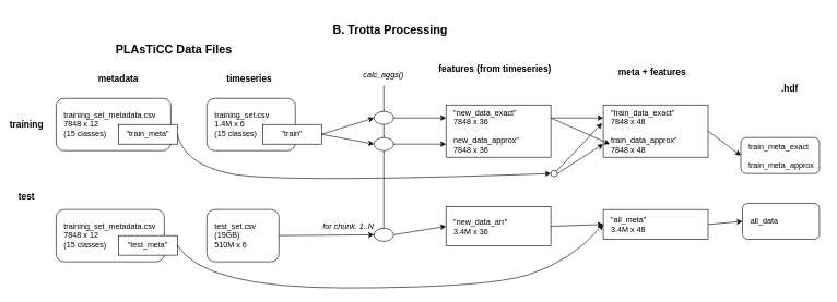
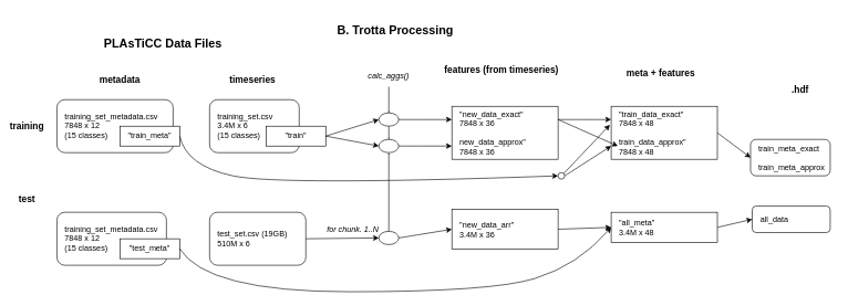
  <mxCell id="0" />
  <mxCell id="1" parent="0" />
  <mxCell id="2" value="&lt;span&gt;training_set_metadata.csv&lt;/span&gt;&lt;br&gt;&lt;span&gt;7848 x 12&lt;/span&gt;&lt;br&gt;&lt;div&gt;&lt;span&gt;(15 classes)&lt;/span&gt;&lt;/div&gt;" style="rounded=1;whiteSpace=wrap;html=1;align=left;comic=0;spacingLeft=10;" parent="1" vertex="1"><mxGeometry x="85" y="150" width="175" height="80" as="geometry" /></mxCell>
  <mxCell id="3" value="&quot;train_meta&quot;" style="rounded=0;whiteSpace=wrap;html=1;" parent="1" vertex="1"><mxGeometry x="180" y="190" width="90" height="30" as="geometry" /></mxCell>
- <mxCell id="4" value="&lt;span&gt;training_set.csv&lt;/span&gt;&lt;br&gt;&lt;span&gt;1.4M x 6&lt;/span&gt;&lt;br&gt;&lt;div&gt;(15 classes)&lt;/div&gt;" style="rounded=1;whiteSpace=wrap;html=1;align=left;glass=0;shadow=0;comic=0;spacingLeft=10;" parent="1" vertex="1"><mxGeometry x="315" y="150" width="135" height="80" as="geometry" /></mxCell>
+ <mxCell id="4" value="&lt;span&gt;training_set.csv&lt;/span&gt;&lt;br&gt;&lt;span&gt;3.4M x 6&lt;/span&gt;&lt;br&gt;&lt;div&gt;(15 classes)&lt;/div&gt;" style="rounded=1;whiteSpace=wrap;html=1;align=left;glass=0;shadow=0;comic=0;spacingLeft=10;" parent="1" vertex="1"><mxGeometry x="315" y="150" width="135" height="80" as="geometry" /></mxCell>
  <mxCell id="5" value="&quot;train&quot;" style="rounded=0;whiteSpace=wrap;html=1;" parent="1" vertex="1"><mxGeometry x="400" y="190" width="90" height="30" as="geometry" /></mxCell>
  <mxCell id="6" value="&lt;b&gt;&lt;font style=&quot;font-size: 14px&quot;&gt;metadata&lt;/font&gt;&lt;/b&gt;" style="text;html=1;strokeColor=none;fillColor=none;align=center;verticalAlign=middle;whiteSpace=wrap;rounded=0;" parent="1" vertex="1"><mxGeometry x="160" y="110" width="40" height="20" as="geometry" /></mxCell>
  <mxCell id="7" value="&lt;font style=&quot;font-size: 14px&quot;&gt;&lt;b&gt;timeseries&lt;/b&gt;&lt;/font&gt;" style="text;html=1;strokeColor=none;fillColor=none;align=center;verticalAlign=middle;whiteSpace=wrap;rounded=0;" parent="1" vertex="1"><mxGeometry x="360" y="110" width="40" height="20" as="geometry" /></mxCell>
  <mxCell id="8" value="&lt;font style=&quot;font-size: 14px&quot;&gt;&lt;b&gt;training&lt;/b&gt;&lt;/font&gt;" style="text;html=1;strokeColor=none;fillColor=none;align=center;verticalAlign=middle;whiteSpace=wrap;rounded=0;" parent="1" vertex="1"><mxGeometry x="20" y="180" width="40" height="20" as="geometry" /></mxCell>
  <mxCell id="9" value="&lt;span&gt;training_set_metadata.csv&lt;/span&gt;&lt;br&gt;&lt;span&gt;7848 x 12&lt;/span&gt;&lt;br&gt;&lt;div&gt;&lt;span&gt;(15 classes)&lt;/span&gt;&lt;/div&gt;" style="rounded=1;whiteSpace=wrap;html=1;align=left;comic=0;spacingLeft=10;" parent="1" vertex="1"><mxGeometry x="85" y="320" width="165" height="80" as="geometry" /></mxCell>
  <mxCell id="10" value="&quot;test_meta&quot;" style="rounded=0;whiteSpace=wrap;html=1;" parent="1" vertex="1"><mxGeometry x="180" y="360" width="90" height="30" as="geometry" /></mxCell>
- <mxCell id="11" value="&lt;span&gt;test_set.csv (19GB)&lt;/span&gt;&lt;br&gt;&lt;span&gt;510M x 6&lt;/span&gt;&lt;br&gt;" style="rounded=1;whiteSpace=wrap;html=1;align=left;spacingLeft=10;" parent="1" vertex="1"><mxGeometry x="315" y="320" width="110" height="80" as="geometry" /></mxCell>
+ <mxCell id="11" value="&lt;span&gt;test_set.csv (19GB)&lt;/span&gt;&lt;br&gt;&lt;span&gt;510M x 6&lt;/span&gt;&lt;br&gt;" style="rounded=1;whiteSpace=wrap;html=1;align=left;spacingLeft=10;" parent="1" vertex="1"><mxGeometry x="315" y="320" width="145" height="80" as="geometry" /></mxCell>
  <mxCell id="12" value="&lt;i&gt;for chunk. 1..N&lt;/i&gt;" style="rounded=0;whiteSpace=wrap;html=1;align=left;spacingLeft=10;strokeColor=none;" parent="1" vertex="1"><mxGeometry x="480" y="331.25" width="120" height="28.75" as="geometry" /></mxCell>
  <mxCell id="13" value="&lt;font style=&quot;font-size: 14px&quot;&gt;&lt;b&gt;test&lt;/b&gt;&lt;/font&gt;" style="text;html=1;strokeColor=none;fillColor=none;align=center;verticalAlign=middle;whiteSpace=wrap;rounded=0;" parent="1" vertex="1"><mxGeometry x="20" y="290" width="40" height="20" as="geometry" /></mxCell>
- <mxCell id="14" value="&lt;b&gt;&lt;font style=&quot;font-size: 18px&quot;&gt;PLAsTiCC Data Files&lt;/font&gt;&lt;/b&gt;" style="text;html=1;strokeColor=none;fillColor=none;align=center;verticalAlign=middle;whiteSpace=wrap;rounded=0;" parent="1" vertex="1"><mxGeometry x="160" y="50" width="210" height="50" as="geometry" /></mxCell>
+ <mxCell id="14" value="&lt;b&gt;&lt;font style=&quot;font-size: 18px&quot;&gt;PLAsTiCC Data Files&lt;/font&gt;&lt;/b&gt;" style="text;html=1;strokeColor=none;fillColor=none;align=center;verticalAlign=middle;whiteSpace=wrap;rounded=0;" parent="1" vertex="1"><mxGeometry x="140" y="40" width="210" height="50" as="geometry" /></mxCell>
  <mxCell id="15" value="&lt;div&gt;&lt;span&gt;&quot;new_data_exact&quot;&lt;/span&gt;&lt;/div&gt;7848 x 36&lt;br&gt;&lt;br&gt;new_data_approx&quot;&lt;br&gt;7848 x 36" style="rounded=0;whiteSpace=wrap;html=1;align=left;spacingLeft=10;" parent="1" vertex="1"><mxGeometry x="680" y="160" width="160" height="80" as="geometry" /></mxCell>
  <mxCell id="16" value="&lt;b&gt;&lt;font style=&quot;font-size: 18px&quot;&gt;B. Trotta Processing&lt;/font&gt;&lt;/b&gt;" style="text;html=1;strokeColor=none;fillColor=none;align=center;verticalAlign=middle;whiteSpace=wrap;rounded=0;" parent="1" vertex="1"><mxGeometry x="490" width="210" height="50" as="geometry" y="20" /></mxCell>
  <mxCell id="17" value="&lt;div&gt;&lt;span&gt;&quot;train_data_exact&quot;&lt;/span&gt;&lt;/div&gt;7848 x 48&lt;br&gt;&lt;br&gt;train_data_approx&quot;&lt;br&gt;7848 x 48" style="rounded=0;whiteSpace=wrap;html=1;align=left;spacingLeft=10;" parent="1" vertex="1"><mxGeometry x="920" y="160" width="160" height="80" as="geometry" /></mxCell>
  <mxCell id="18" style="edgeStyle=orthogonalEdgeStyle;rounded=0;orthogonalLoop=1;jettySize=auto;html=1;entryX=0.5;entryY=0;entryDx=0;entryDy=0;endSize=0;startSize=0;" parent="1" source="19" target="27" edge="1"><mxGeometry relative="1" as="geometry" /></mxCell>
  <mxCell id="19" value="&lt;i&gt;calc_aggs()&lt;/i&gt;" style="rounded=0;whiteSpace=wrap;html=1;strokeColor=none;" parent="1" vertex="1"><mxGeometry x="540" y="100" width="90" height="30" as="geometry" /></mxCell>
  <mxCell id="20" value="&lt;font style=&quot;font-size: 14px&quot;&gt;&lt;b&gt;features (from timeseries)&lt;/b&gt;&lt;/font&gt;" style="text;html=1;strokeColor=none;fillColor=none;align=center;verticalAlign=middle;whiteSpace=wrap;rounded=0;" parent="1" vertex="1"><mxGeometry x="650" y="95" width="210" height="20" as="geometry" /></mxCell>
  <mxCell id="21" value="&lt;font style=&quot;font-size: 14px&quot;&gt;&lt;b&gt;meta + features&lt;/b&gt;&lt;/font&gt;" style="text;html=1;strokeColor=none;fillColor=none;align=center;verticalAlign=middle;whiteSpace=wrap;rounded=0;" parent="1" vertex="1"><mxGeometry x="890" y="100" width="210" height="20" as="geometry" /></mxCell>
  <mxCell id="22" value="&lt;div&gt;&lt;span&gt;&quot;new_data_arr&quot;&lt;/span&gt;&lt;/div&gt;3.4M x 36" style="rounded=0;whiteSpace=wrap;html=1;align=left;spacingLeft=10;" parent="1" vertex="1"><mxGeometry x="680" y="315.63" width="160" height="60" as="geometry" /></mxCell>
  <mxCell id="23" value="&lt;div&gt;&lt;span&gt;&quot;all_meta&quot;&lt;/span&gt;&lt;/div&gt;3.4M x 48" style="rounded=0;whiteSpace=wrap;html=1;align=left;spacingLeft=10;" parent="1" vertex="1"><mxGeometry x="920" y="320" width="160" height="45.63" as="geometry" /></mxCell>
  <mxCell id="24" value="&lt;font style=&quot;font-size: 14px&quot;&gt;&lt;b&gt;.hdf&lt;/b&gt;&lt;/font&gt;" style="text;html=1;strokeColor=none;fillColor=none;align=center;verticalAlign=middle;whiteSpace=wrap;rounded=0;" parent="1" vertex="1"><mxGeometry x="1155" y="125" width="100" height="20" as="geometry" /></mxCell>
  <mxCell id="25" value="&lt;span&gt;train_meta_exact&lt;/span&gt;&lt;br&gt;&lt;br&gt;&lt;div&gt;train_meta_approx&lt;/div&gt;" style="rounded=1;whiteSpace=wrap;html=1;align=left;glass=0;shadow=0;comic=0;spacingLeft=10;" parent="1" vertex="1"><mxGeometry x="1130" y="210" width="120" height="55" as="geometry" /></mxCell>
- <mxCell id="26" value="&lt;div&gt;all_data&lt;/div&gt;" style="rounded=1;whiteSpace=wrap;html=1;align=left;glass=0;shadow=0;comic=0;spacingLeft=10;" parent="1" vertex="1"><mxGeometry x="1132.5" y="310.63" width="117.5" height="55" as="geometry" /></mxCell>
+ <mxCell id="26" value="&lt;div&gt;all_data&lt;/div&gt;" style="rounded=1;whiteSpace=wrap;html=1;align=left;glass=0;shadow=0;comic=0;spacingLeft=10;" parent="1" vertex="1"><mxGeometry x="1132.5" y="310.63" width="117.5" height="40" as="geometry" /></mxCell>
  <mxCell id="27" value="" style="ellipse;whiteSpace=wrap;html=1;rounded=1;shadow=0;glass=0;comic=0;" parent="1" vertex="1"><mxGeometry x="570" y="170" width="30" height="20" as="geometry" /></mxCell>
  <mxCell id="28" value="" style="ellipse;whiteSpace=wrap;html=1;rounded=1;shadow=0;glass=0;comic=0;" parent="1" vertex="1"><mxGeometry x="570" y="210" width="30" height="20" as="geometry" /></mxCell>
  <mxCell id="29" value="" style="ellipse;whiteSpace=wrap;html=1;rounded=1;shadow=0;glass=0;comic=0;" parent="1" vertex="1"><mxGeometry x="570" y="348.75" width="30" height="20" as="geometry" /></mxCell>
  <mxCell id="30" style="edgeStyle=orthogonalEdgeStyle;rounded=0;orthogonalLoop=1;jettySize=auto;html=1;entryX=0.5;entryY=0;entryDx=0;entryDy=0;endSize=0;startSize=0;exitX=0.5;exitY=1;exitDx=0;exitDy=0;" parent="1" source="27" target="28" edge="1"><mxGeometry relative="1" as="geometry"><mxPoint x="580" y="200" as="sourcePoint" /><mxPoint x="595" y="180" as="targetPoint" /></mxGeometry></mxCell>
  <mxCell id="31" style="edgeStyle=orthogonalEdgeStyle;rounded=0;orthogonalLoop=1;jettySize=auto;html=1;entryX=0.5;entryY=1;entryDx=0;entryDy=0;endSize=0;startSize=0;exitX=0.5;exitY=0;exitDx=0;exitDy=0;" parent="1" source="29" target="28" edge="1"><mxGeometry relative="1" as="geometry"><mxPoint x="595" y="200" as="sourcePoint" /><mxPoint x="685" y="450" as="targetPoint" /></mxGeometry></mxCell>
  <mxCell id="32" value="" style="curved=1;endArrow=classic;html=1;strokeWidth=1;exitX=1;exitY=0.5;exitDx=0;exitDy=0;entryX=0;entryY=0.5;entryDx=0;entryDy=0;" parent="1" source="3" target="39" edge="1"><mxGeometry width="50" height="50" relative="1" as="geometry"><mxPoint x="320" y="550" as="sourcePoint" /><mxPoint x="865" y="260" as="targetPoint" /><Array as="points"><mxPoint x="280" y="250" /><mxPoint x="420" y="280" /></Array></mxGeometry></mxCell>
  <mxCell id="33" value="" style="curved=1;endArrow=classic;html=1;strokeWidth=1;exitX=1;exitY=0.5;exitDx=0;exitDy=0;entryX=0;entryY=0.5;entryDx=0;entryDy=0;" parent="1" source="5" target="27" edge="1"><mxGeometry width="50" height="50" relative="1" as="geometry"><mxPoint x="165" y="215" as="sourcePoint" /><mxPoint x="940" y="230" as="targetPoint" /></mxGeometry></mxCell>
  <mxCell id="34" value="" style="curved=1;endArrow=classic;html=1;strokeWidth=1;exitX=1;exitY=0.5;exitDx=0;exitDy=0;entryX=0;entryY=0.5;entryDx=0;entryDy=0;" parent="1" source="5" target="28" edge="1"><mxGeometry width="50" height="50" relative="1" as="geometry"><mxPoint x="475" y="215" as="sourcePoint" /><mxPoint x="580" y="190" as="targetPoint" /></mxGeometry></mxCell>
  <mxCell id="35" value="" style="curved=1;endArrow=classic;html=1;strokeWidth=1;entryX=0;entryY=0.75;entryDx=0;entryDy=0;" parent="1" target="15" edge="1"><mxGeometry width="50" height="50" relative="1" as="geometry"><mxPoint x="600" y="220" as="sourcePoint" /><mxPoint x="580" y="230" as="targetPoint" /></mxGeometry></mxCell>
  <mxCell id="36" value="" style="curved=1;endArrow=classic;html=1;strokeWidth=1;entryX=0;entryY=0.25;entryDx=0;entryDy=0;exitX=1;exitY=0.5;exitDx=0;exitDy=0;" parent="1" source="27" target="15" edge="1"><mxGeometry width="50" height="50" relative="1" as="geometry"><mxPoint x="610" y="230" as="sourcePoint" /><mxPoint x="690" y="230" as="targetPoint" /></mxGeometry></mxCell>
  <mxCell id="37" value="" style="curved=1;endArrow=classic;html=1;strokeWidth=1;exitX=1;exitY=0.25;exitDx=0;exitDy=0;" parent="1" source="15" edge="1"><mxGeometry width="50" height="50" relative="1" as="geometry"><mxPoint x="610" y="190" as="sourcePoint" /><mxPoint x="930" y="220" as="targetPoint" /></mxGeometry></mxCell>
  <mxCell id="38" value="" style="curved=1;endArrow=classic;html=1;strokeWidth=1;exitX=1;exitY=0.25;exitDx=0;exitDy=0;entryX=0;entryY=0.25;entryDx=0;entryDy=0;" parent="1" source="15" target="17" edge="1"><mxGeometry width="50" height="50" relative="1" as="geometry"><mxPoint x="850.96" y="197.04" as="sourcePoint" /><mxPoint x="940" y="230" as="targetPoint" /></mxGeometry></mxCell>
  <mxCell id="39" value="" style="ellipse;whiteSpace=wrap;html=1;aspect=fixed;rounded=1;shadow=0;glass=0;comic=0;align=left;" parent="1" vertex="1"><mxGeometry x="840" y="260" width="10" height="10" as="geometry" /></mxCell>
  <mxCell id="40" value="" style="curved=1;endArrow=classic;html=1;strokeWidth=1;exitX=1;exitY=0;exitDx=0;exitDy=0;entryX=-0.012;entryY=0.35;entryDx=0;entryDy=0;entryPerimeter=0;" parent="1" source="39" target="17" edge="1"><mxGeometry width="50" height="50" relative="1" as="geometry"><mxPoint x="850" y="190" as="sourcePoint" /><mxPoint x="940" y="230" as="targetPoint" /></mxGeometry></mxCell>
  <mxCell id="41" value="" style="curved=1;endArrow=classic;html=1;strokeWidth=1;exitX=1;exitY=0.5;exitDx=0;exitDy=0;entryX=0;entryY=0.75;entryDx=0;entryDy=0;" parent="1" source="39" target="17" edge="1"><mxGeometry width="50" height="50" relative="1" as="geometry"><mxPoint x="898.536" y="281.464" as="sourcePoint" /><mxPoint x="938.08" y="198" as="targetPoint" /></mxGeometry></mxCell>
  <mxCell id="42" value="" style="curved=1;endArrow=classic;html=1;strokeWidth=1;exitX=1;exitY=0.5;exitDx=0;exitDy=0;entryX=0;entryY=0.5;entryDx=0;entryDy=0;" parent="1" source="22" target="23" edge="1"><mxGeometry width="50" height="50" relative="1" as="geometry"><mxPoint x="860" y="275" as="sourcePoint" /><mxPoint x="940" y="230" as="targetPoint" /></mxGeometry></mxCell>
  <mxCell id="43" value="" style="curved=1;endArrow=classic;html=1;strokeWidth=1;exitX=1;exitY=0.5;exitDx=0;exitDy=0;entryX=0;entryY=0.5;entryDx=0;entryDy=0;" parent="1" source="10" target="23" edge="1"><mxGeometry width="50" height="50" relative="1" as="geometry"><mxPoint x="800" y="350" as="sourcePoint" /><mxPoint x="970" y="350" as="targetPoint" /><Array as="points"><mxPoint x="310" y="440" /><mxPoint x="740" y="440" /><mxPoint x="870" y="400" /></Array></mxGeometry></mxCell>
  <mxCell id="44" value="" style="curved=1;endArrow=classic;html=1;strokeWidth=1;exitX=1;exitY=0.5;exitDx=0;exitDy=0;entryX=0;entryY=0.5;entryDx=0;entryDy=0;" parent="1" source="11" target="29" edge="1"><mxGeometry width="50" height="50" relative="1" as="geometry"><mxPoint x="165" y="385" as="sourcePoint" /><mxPoint x="970" y="350" as="targetPoint" /></mxGeometry></mxCell>
  <mxCell id="45" value="" style="curved=1;endArrow=classic;html=1;strokeWidth=1;exitX=1;exitY=0.5;exitDx=0;exitDy=0;entryX=0;entryY=0.5;entryDx=0;entryDy=0;" parent="1" source="29" target="22" edge="1"><mxGeometry width="50" height="50" relative="1" as="geometry"><mxPoint x="420" y="370" as="sourcePoint" /><mxPoint x="580" y="380" as="targetPoint" /></mxGeometry></mxCell>
  <mxCell id="46" value="" style="curved=1;endArrow=classic;html=1;strokeWidth=1;exitX=1;exitY=0.5;exitDx=0;exitDy=0;entryX=0;entryY=0.5;entryDx=0;entryDy=0;" parent="1" source="23" target="26" edge="1"><mxGeometry width="50" height="50" relative="1" as="geometry"><mxPoint x="840" y="355.63" as="sourcePoint" /><mxPoint x="930" y="352.815" as="targetPoint" /></mxGeometry></mxCell>
  <mxCell id="47" value="" style="curved=1;endArrow=classic;html=1;strokeWidth=1;exitX=1;exitY=0.5;exitDx=0;exitDy=0;entryX=0;entryY=0.5;entryDx=0;entryDy=0;" parent="1" source="17" target="25" edge="1"><mxGeometry width="50" height="50" relative="1" as="geometry"><mxPoint x="1090" y="352.815" as="sourcePoint" /><mxPoint x="1150" y="347.5" as="targetPoint" /></mxGeometry></mxCell>
